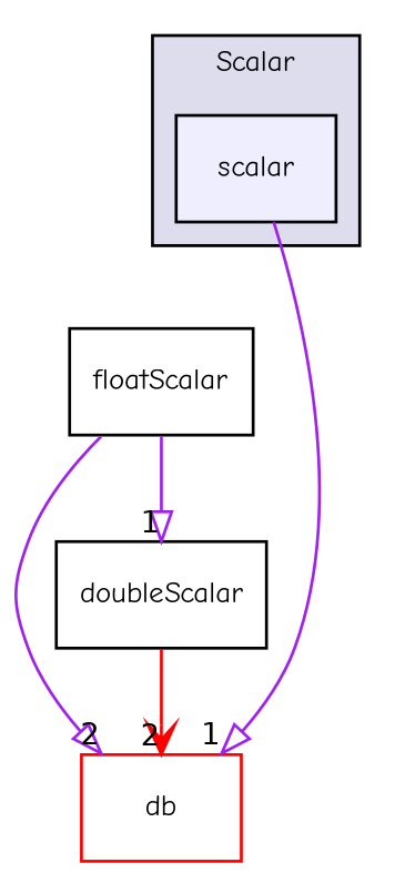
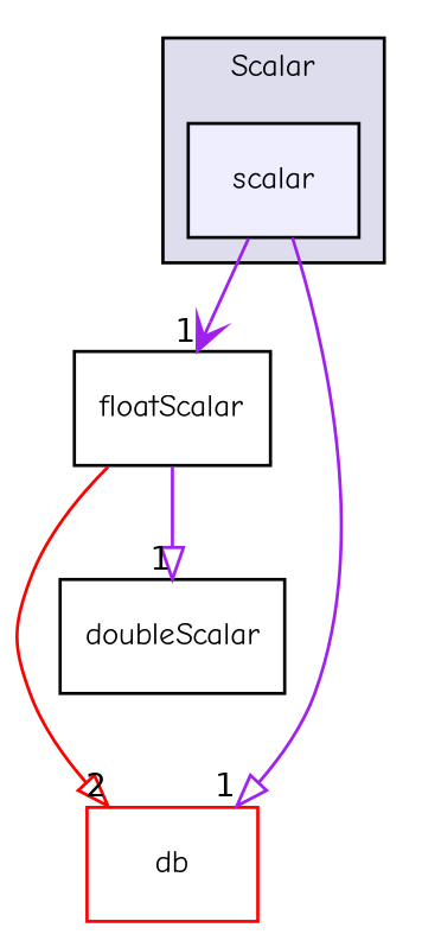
  digraph {
    compound=true
    fontname="Comic Neue"
    node [fontname="Comic Neue" fontsize=10 shape=box]
    edge [arrowhead=onormal color=purple fontname="Comic Neue" headlabel=1 labeldistance=1.5 labelfontname=Helvetica labelfontsize=10]
    n1 [fillcolor="#eeeeff" label=scalar pencolor=black style=filled]
    n2 [label=floatScalar]
    n3 [color=red label=db]
    n4 [label=doubleScalar]
    subgraph cluster_1 {
      bgcolor="#ddddee"
      fontsize=10
      label=Scalar
      pencolor=black
      n1
    }
+   n1 -> n2 [arrowhead=vee]
    n1 -> n3
-   n2 -> n3 [headlabel=2]
+   n2 -> n3 [color=red headlabel=2]
    n2 -> n4
-   n4 -> n3 [arrowhead=vee color=red headlabel=2]
  }
